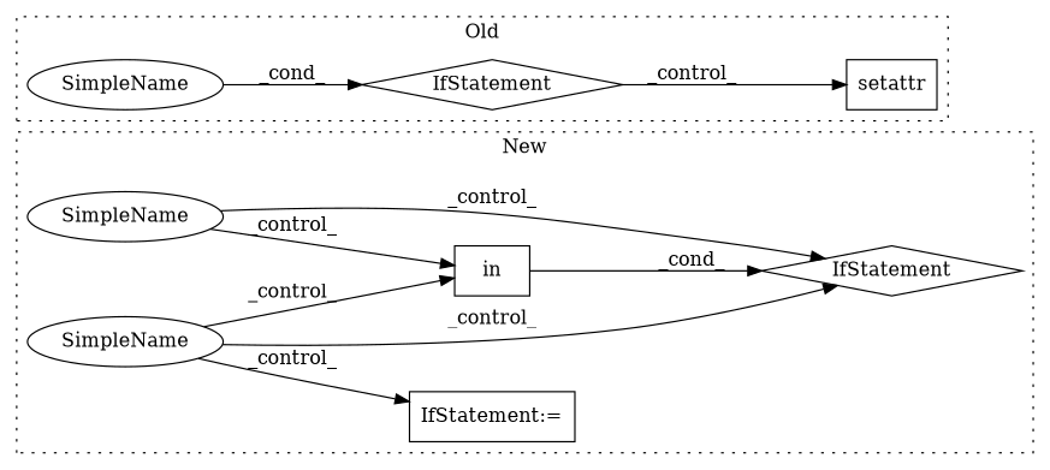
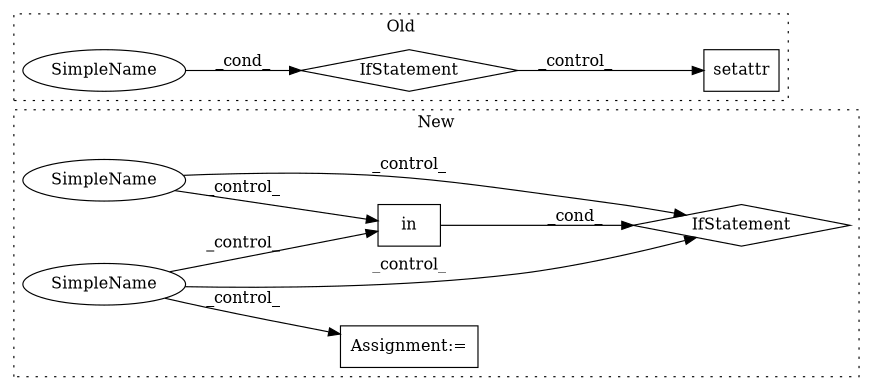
  digraph {
    rankdir=LR
    fontname="DejaVu Serif"
    node [a=42 shape=box fontname="DejaVu Serif"]
    edge [fontname="DejaVu Serif"]
    n1 [a=105 l=18 label=in s=377]
    n2 [a=25 l="10,2" label=IfStatement s="367,395" shape=diamond]
    n3 [label=SimpleName shape=ellipse]
    n4 [label=SimpleName shape=ellipse]
-   n5 [a=7 l=1 label="IfStatement:=" s=614]
+   n5 [a=7 l=1 label="Assignment:=" s=614]
    n6 [a=32 l="8,1" label=setattr s="286,340"]
    n7 [a=25 l="4,2" label=IfStatement s="191,276" shape=diamond]
    n8 [label=SimpleName shape=ellipse]
    subgraph cluster_1 {
      label=New
      style=dotted
      n1
      n2
      n3
      n4
      n5
    }
    subgraph cluster_2 {
      label=Old
      style=dotted
      n6
      n7
      n8
    }
    n1 -> n2 [label=_cond_]
    n3 -> n1 [label=_control_]
    n3 -> n2 [label=_control_]
    n4 -> n1 [label=_control_]
    n4 -> n2 [label=_control_]
    n4 -> n5 [label=_control_]
    n7 -> n6 [label=_control_]
    n8 -> n7 [label=_cond_]
  }
